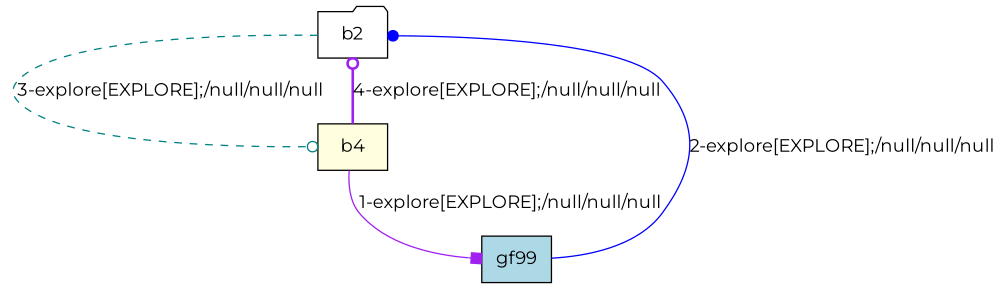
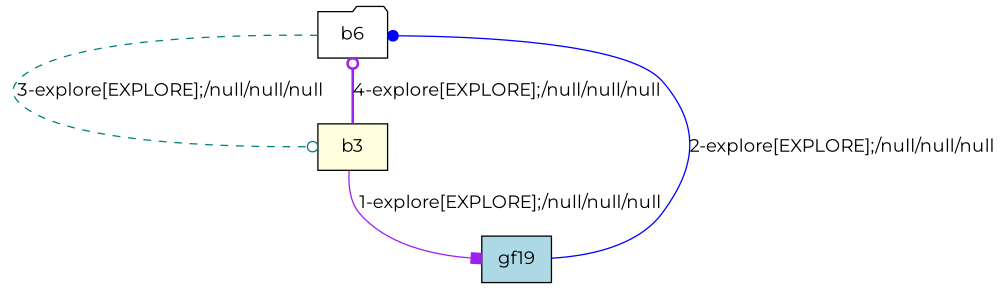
  digraph {
    fontname=Montserrat
    node [fontname=Montserrat shape=box style=filled]
    edge [arrowhead=odot color=purple fontname=Montserrat style=solid]
-   b2 [fillcolor=white shape=folder]
-   b3 [fillcolor=lightyellow label=b4]
-   gf19 [fillcolor=lightblue label=gf99]
+   b2 [fillcolor=white shape=folder label=b6]
+   b3 [fillcolor=lightyellow]
+   gf19 [fillcolor=lightblue]
    b2 -> b3 [color=teal label="3-explore[EXPLORE];/null/null/null" style=dashed]
    b3 -> b2 [label="4-explore[EXPLORE];/null/null/null" style=bold]
    b3 -> gf19 [arrowhead=box label="1-explore[EXPLORE];/null/null/null"]
    gf19 -> b2 [arrowhead=dot color=blue label="2-explore[EXPLORE];/null/null/null"]
  }
